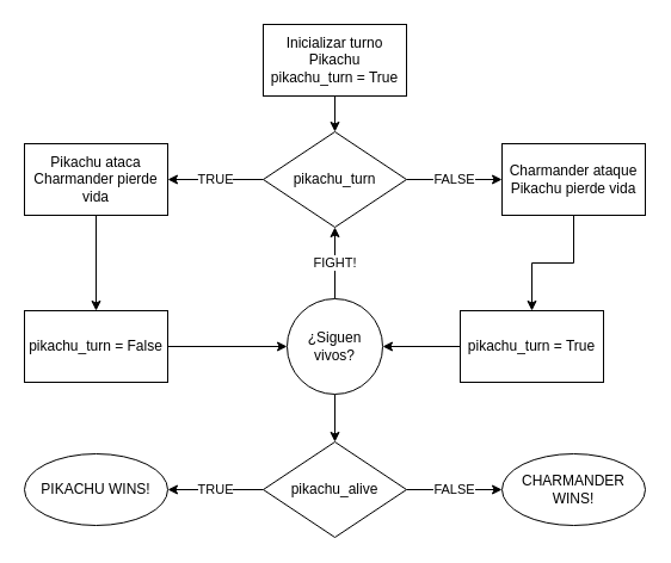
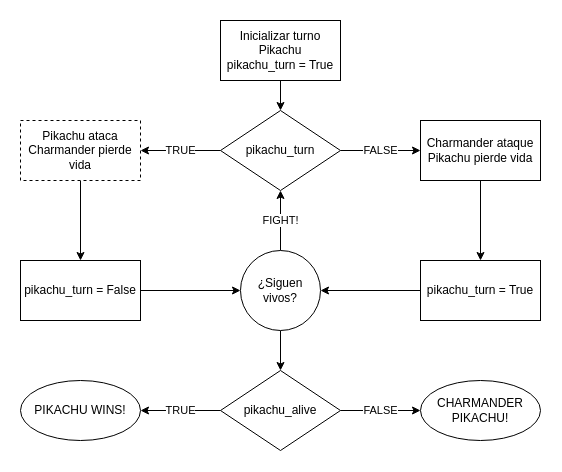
  <mxCell id="0" />
  <mxCell id="1" parent="0" />
  <mxCell id="2" style="edgeStyle=orthogonalEdgeStyle;rounded=0;orthogonalLoop=1;jettySize=auto;html=1;entryX=0.5;entryY=0;entryDx=0;entryDy=0;" edge="1" parent="1" source="3" target="6"><mxGeometry relative="1" as="geometry" /></mxCell>
  <mxCell id="3" value="Inicializar turno Pikachu&lt;br&gt;pikachu_turn = True" style="rounded=0;whiteSpace=wrap;html=1;" vertex="1" parent="1"><mxGeometry x="220" y="20" width="120" height="60" as="geometry" /></mxCell>
  <mxCell id="4" value="TRUE" style="edgeStyle=orthogonalEdgeStyle;rounded=0;orthogonalLoop=1;jettySize=auto;html=1;" edge="1" parent="1" source="6" target="8"><mxGeometry relative="1" as="geometry" /></mxCell>
  <mxCell id="5" value="FALSE" style="edgeStyle=orthogonalEdgeStyle;rounded=0;orthogonalLoop=1;jettySize=auto;html=1;" edge="1" parent="1" source="6" target="10"><mxGeometry relative="1" as="geometry" /></mxCell>
  <mxCell id="6" value="pikachu_turn" style="rhombus;whiteSpace=wrap;html=1;" vertex="1" parent="1"><mxGeometry x="220" y="110" width="120" height="80" as="geometry" /></mxCell>
  <mxCell id="7" value="" style="edgeStyle=orthogonalEdgeStyle;rounded=0;orthogonalLoop=1;jettySize=auto;html=1;" edge="1" parent="1" source="8" target="12"><mxGeometry relative="1" as="geometry" /></mxCell>
- <mxCell id="8" value="Pikachu ataca&lt;br&gt;Charmander pierde vida" style="whiteSpace=wrap;html=1;" vertex="1" parent="1"><mxGeometry x="20" y="120" width="120" height="60" as="geometry" /></mxCell>
+ <mxCell id="8" value="Pikachu ataca&lt;br&gt;Charmander pierde vida" style="whiteSpace=wrap;html=1;dashed=1;" vertex="1" parent="1"><mxGeometry x="20" y="120" width="120" height="60" as="geometry" /></mxCell>
  <mxCell id="9" value="" style="edgeStyle=orthogonalEdgeStyle;rounded=0;orthogonalLoop=1;jettySize=auto;html=1;" edge="1" parent="1" source="10" target="14"><mxGeometry relative="1" as="geometry" /></mxCell>
  <mxCell id="10" value="Charmander ataque&lt;br&gt;Pikachu pierde vida" style="whiteSpace=wrap;html=1;" vertex="1" parent="1"><mxGeometry x="420" y="120" width="120" height="60" as="geometry" /></mxCell>
  <mxCell id="11" style="edgeStyle=orthogonalEdgeStyle;rounded=0;orthogonalLoop=1;jettySize=auto;html=1;entryX=0;entryY=0.5;entryDx=0;entryDy=0;" edge="1" parent="1" source="12" target="17"><mxGeometry relative="1" as="geometry" /></mxCell>
  <mxCell id="12" value="pikachu_turn = False" style="whiteSpace=wrap;html=1;" vertex="1" parent="1"><mxGeometry x="20" y="260" width="120" height="60" as="geometry" /></mxCell>
  <mxCell id="13" style="edgeStyle=orthogonalEdgeStyle;rounded=0;orthogonalLoop=1;jettySize=auto;html=1;entryX=1;entryY=0.5;entryDx=0;entryDy=0;" edge="1" parent="1" source="14" target="17"><mxGeometry relative="1" as="geometry" /></mxCell>
- <mxCell id="14" value="&lt;span&gt;pikachu_turn = True&lt;/span&gt;" style="whiteSpace=wrap;html=1;" vertex="1" parent="1"><mxGeometry x="385" y="260" width="120" height="60" as="geometry" /></mxCell>
+ <mxCell id="14" value="&lt;span&gt;pikachu_turn = True&lt;/span&gt;" style="whiteSpace=wrap;html=1;" vertex="1" parent="1"><mxGeometry x="420" y="260" width="120" height="60" as="geometry" /></mxCell>
  <mxCell id="15" value="FIGHT!" style="edgeStyle=orthogonalEdgeStyle;rounded=0;orthogonalLoop=1;jettySize=auto;html=1;" edge="1" parent="1" source="17" target="6"><mxGeometry relative="1" as="geometry" /></mxCell>
  <mxCell id="16" value="" style="edgeStyle=orthogonalEdgeStyle;rounded=0;orthogonalLoop=1;jettySize=auto;html=1;entryX=0.5;entryY=0;entryDx=0;entryDy=0;" edge="1" parent="1" source="17" target="20"><mxGeometry relative="1" as="geometry"><mxPoint x="280" y="420" as="targetPoint" /></mxGeometry></mxCell>
  <mxCell id="17" value="¿Siguen vivos?" style="ellipse;whiteSpace=wrap;html=1;aspect=fixed;" vertex="1" parent="1"><mxGeometry x="240" y="250" width="80" height="80" as="geometry" /></mxCell>
  <mxCell id="18" value="TRUE" style="edgeStyle=orthogonalEdgeStyle;rounded=0;orthogonalLoop=1;jettySize=auto;html=1;" edge="1" parent="1" source="20" target="21"><mxGeometry relative="1" as="geometry" /></mxCell>
  <mxCell id="19" value="FALSE" style="edgeStyle=orthogonalEdgeStyle;rounded=0;orthogonalLoop=1;jettySize=auto;html=1;" edge="1" parent="1" source="20" target="22"><mxGeometry relative="1" as="geometry" /></mxCell>
  <mxCell id="20" value="pikachu_alive" style="rhombus;whiteSpace=wrap;html=1;" vertex="1" parent="1"><mxGeometry x="220" y="370" width="120" height="80" as="geometry" /></mxCell>
  <mxCell id="21" value="PIKACHU WINS!" style="ellipse;whiteSpace=wrap;html=1;" vertex="1" parent="1"><mxGeometry x="20" y="380" width="120" height="60" as="geometry" /></mxCell>
- <mxCell id="22" value="CHARMANDER WINS!" style="ellipse;whiteSpace=wrap;html=1;" vertex="1" parent="1"><mxGeometry x="420" y="380" width="120" height="60" as="geometry" /></mxCell>
+ <mxCell id="22" value="CHARMANDER PIKACHU!" style="ellipse;whiteSpace=wrap;html=1;" vertex="1" parent="1"><mxGeometry x="420" y="380" width="120" height="60" as="geometry" /></mxCell>
